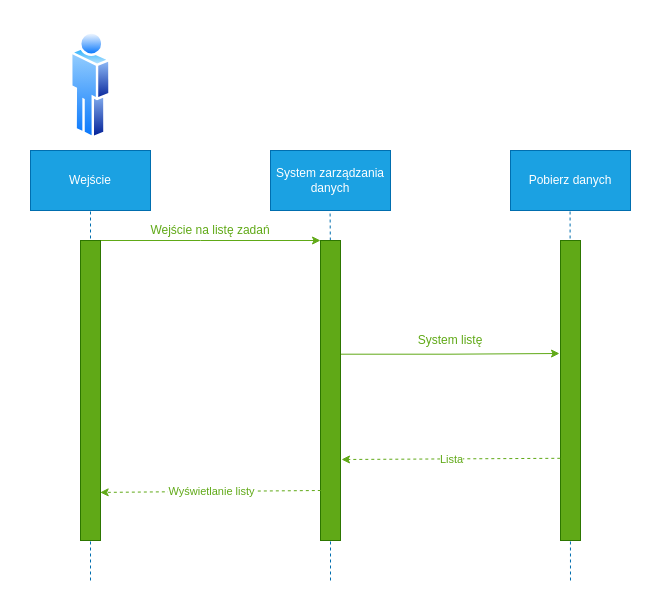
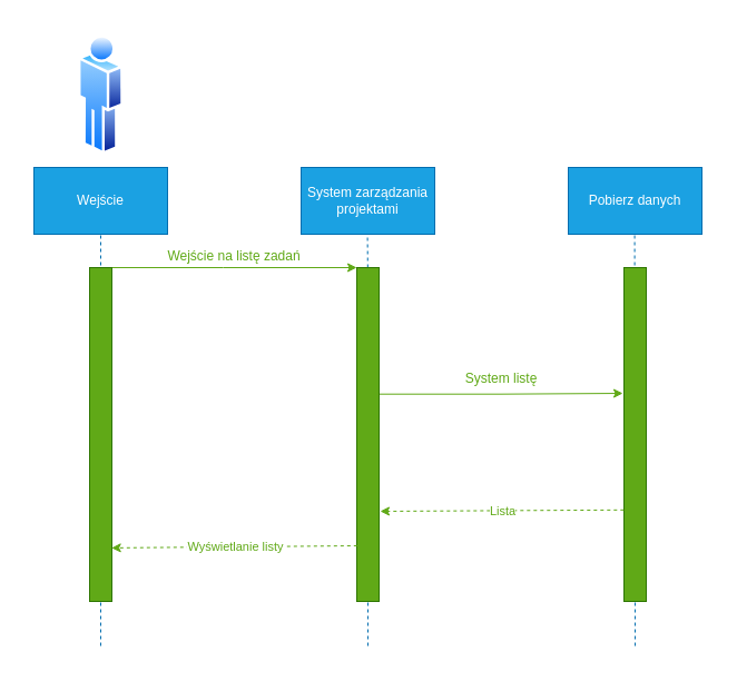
  <mxCell id="0" />
  <mxCell id="1" parent="0" />
  <mxCell id="2" value="Wejście" style="rounded=0;whiteSpace=wrap;html=1;fillColor=#1ba1e2;strokeColor=#006EAF;fontColor=#ffffff;" parent="1" vertex="1"><mxGeometry x="30" y="150" width="120" height="60" as="geometry" /></mxCell>
- <mxCell id="3" value="System zarządzania danych" style="rounded=0;whiteSpace=wrap;html=1;fillColor=#1ba1e2;strokeColor=#006EAF;fontColor=#ffffff;" parent="1" vertex="1"><mxGeometry x="270" y="150" width="120" height="60" as="geometry" /></mxCell>
+ <mxCell id="3" value="System zarządzania projektami" style="rounded=0;whiteSpace=wrap;html=1;fillColor=#1ba1e2;strokeColor=#006EAF;fontColor=#ffffff;" parent="1" vertex="1"><mxGeometry x="270" y="150" width="120" height="60" as="geometry" /></mxCell>
  <mxCell id="4" value="Pobierz danych" style="rounded=0;whiteSpace=wrap;html=1;fillColor=#1ba1e2;strokeColor=#006EAF;fontColor=#ffffff;" parent="1" vertex="1"><mxGeometry x="510" y="150" width="120" height="60" as="geometry" /></mxCell>
  <mxCell id="5" value="" style="endArrow=none;dashed=1;html=1;entryX=0.5;entryY=1;entryDx=0;entryDy=0;fillColor=#1ba1e2;strokeColor=#006EAF;" parent="1" target="2" edge="1"><mxGeometry width="50" height="50" relative="1" as="geometry"><mxPoint x="90" y="580" as="sourcePoint" /><mxPoint x="350" y="80" as="targetPoint" /></mxGeometry></mxCell>
  <mxCell id="6" style="edgeStyle=orthogonalEdgeStyle;rounded=0;orthogonalLoop=1;jettySize=auto;html=1;exitX=1;exitY=0;exitDx=0;exitDy=0;entryX=0;entryY=0;entryDx=0;entryDy=0;fontColor=#1BA1E2;fillColor=#60a917;strokeColor=#60A917;" parent="1" source="7" edge="1"><mxGeometry relative="1" as="geometry"><Array as="points"><mxPoint x="200" y="240" /><mxPoint x="200" y="240" /></Array><mxPoint x="320" y="240" as="targetPoint" /></mxGeometry></mxCell>
  <mxCell id="7" value="" style="rounded=0;whiteSpace=wrap;html=1;fillColor=#60a917;strokeColor=#2D7600;fontColor=#ffffff;" parent="1" vertex="1"><mxGeometry x="80" y="240" width="20" height="300" as="geometry" /></mxCell>
  <mxCell id="8" value="" style="aspect=fixed;perimeter=ellipsePerimeter;html=1;align=center;shadow=0;dashed=0;spacingTop=3;image;image=img/lib/active_directory/user.svg;fontColor=#1BA1E2;strokeColor=#1BA1E2;fillColor=#1BA1E2;" parent="1" vertex="1"><mxGeometry x="70" y="30" width="40.7" height="110" as="geometry" /></mxCell>
  <mxCell id="9" value="" style="endArrow=none;dashed=1;html=1;entryX=0.5;entryY=1;entryDx=0;entryDy=0;fillColor=#1ba1e2;strokeColor=#006EAF;startArrow=none;" parent="1" edge="1"><mxGeometry width="50" height="50" relative="1" as="geometry"><mxPoint x="329.832" y="240" as="sourcePoint" /><mxPoint x="329.58" y="210" as="targetPoint" /></mxGeometry></mxCell>
  <mxCell id="10" value="" style="endArrow=none;dashed=1;html=1;entryX=0.5;entryY=1;entryDx=0;entryDy=0;fillColor=#1ba1e2;strokeColor=#006EAF;" parent="1" edge="1"><mxGeometry width="50" height="50" relative="1" as="geometry"><mxPoint x="570" y="580" as="sourcePoint" /><mxPoint x="569.58" y="210" as="targetPoint" /></mxGeometry></mxCell>
  <mxCell id="11" value="" style="endArrow=none;dashed=1;html=1;entryX=0.5;entryY=0;entryDx=0;entryDy=0;fillColor=#1ba1e2;strokeColor=#006EAF;" parent="1" target="14" edge="1"><mxGeometry width="50" height="50" relative="1" as="geometry"><mxPoint x="330" y="580" as="sourcePoint" /><mxPoint x="329.58" y="210" as="targetPoint" /></mxGeometry></mxCell>
  <mxCell id="12" value="" style="rounded=0;whiteSpace=wrap;html=1;fillColor=#60a917;strokeColor=#2D7600;fontColor=#ffffff;" parent="1" vertex="1"><mxGeometry x="560" y="240" width="20" height="300" as="geometry" /></mxCell>
  <mxCell id="13" style="edgeStyle=orthogonalEdgeStyle;rounded=0;orthogonalLoop=1;jettySize=auto;html=1;exitX=0.95;exitY=0.379;exitDx=0;exitDy=0;fontColor=#60A917;strokeColor=#60A917;exitPerimeter=0;" parent="1" source="14" edge="1"><mxGeometry relative="1" as="geometry"><mxPoint x="559" y="353" as="targetPoint" /></mxGeometry></mxCell>
  <mxCell id="14" value="" style="rounded=0;whiteSpace=wrap;html=1;fillColor=#60a917;strokeColor=#2D7600;fontColor=#ffffff;" parent="1" vertex="1"><mxGeometry x="320" y="240" width="20" height="300" as="geometry" /></mxCell>
  <mxCell id="15" value="Wejście na listę zadań" style="text;html=1;strokeColor=none;fillColor=none;align=center;verticalAlign=middle;whiteSpace=wrap;rounded=0;fontColor=#60A917;" parent="1" vertex="1"><mxGeometry x="100" y="220" width="220" height="20" as="geometry" /></mxCell>
  <mxCell id="16" value="System listę" style="text;html=1;strokeColor=none;fillColor=none;align=center;verticalAlign=middle;whiteSpace=wrap;rounded=0;fontColor=#60A917;" parent="1" vertex="1"><mxGeometry x="340" y="330" width="220" height="20" as="geometry" /></mxCell>
  <mxCell id="17" value="" style="endArrow=classic;html=1;dashed=1;fontColor=#60A917;strokeColor=#60A917;exitX=-0.01;exitY=0.726;exitDx=0;exitDy=0;exitPerimeter=0;" parent="1" source="12" edge="1"><mxGeometry relative="1" as="geometry"><mxPoint x="260" y="450" as="sourcePoint" /><mxPoint x="341" y="459" as="targetPoint" /></mxGeometry></mxCell>
  <mxCell id="18" value="Lista" style="edgeLabel;resizable=0;html=1;align=center;verticalAlign=middle;fontColor=#60A917;" parent="17" connectable="0" vertex="1"><mxGeometry relative="1" as="geometry" /></mxCell>
  <mxCell id="19" value="" style="endArrow=classic;html=1;dashed=1;fontColor=#60A917;strokeColor=#60A917;exitX=0.083;exitY=0.487;exitDx=0;exitDy=0;exitPerimeter=0;entryX=1.05;entryY=0.413;entryDx=0;entryDy=0;entryPerimeter=0;" parent="1" edge="1"><mxGeometry relative="1" as="geometry"><mxPoint x="320.33" y="490" as="sourcePoint" /><mxPoint x="99.67" y="491.92" as="targetPoint" /></mxGeometry></mxCell>
  <mxCell id="20" value="Wyświetlanie listy" style="edgeLabel;resizable=0;html=1;align=center;verticalAlign=middle;fontColor=#60A917;" parent="19" connectable="0" vertex="1"><mxGeometry relative="1" as="geometry" /></mxCell>
  <mxCell id="21" value="" style="rounded=0;whiteSpace=wrap;html=1;fontColor=#60A917;fillColor=none;strokeColor=none;" parent="1" vertex="1"><mxGeometry x="20" y="20" width="620" height="570" as="geometry" /></mxCell>
